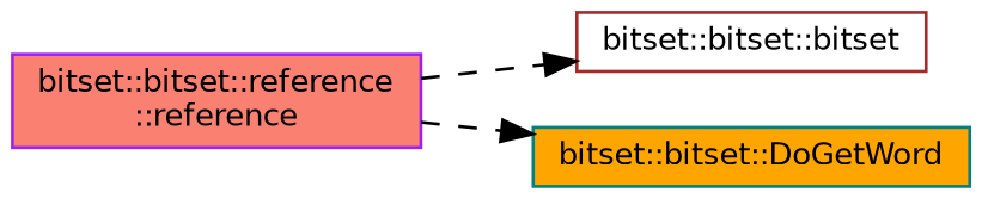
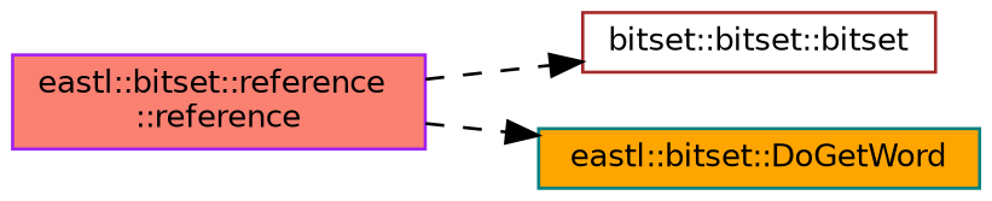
  digraph {
    rankdir=LR
    node [fontname=Helvetica fontsize=10 shape=box style=filled]
    edge [color=black fontname=Helvetica fontsize=10 labelfontname=Helvetica labelfontsize=10 style=dashed]
-   n1 [color=purple fillcolor=salmon fontcolor=black height=0.2 label="bitset::bitset::reference\l::reference" width=0.4]
+   n1 [color=purple fillcolor=salmon fontcolor=black height=0.2 label="eastl::bitset::reference\l::reference" width=0.4]
    n2 [color=brown fillcolor=white height=0.2 label="bitset::bitset::bitset" width=0.4]
-   n3 [color=teal fillcolor=orange height=0.2 label="bitset::bitset::DoGetWord" width=0.4]
+   n3 [color=teal fillcolor=orange height=0.2 label="eastl::bitset::DoGetWord" width=0.4]
    n1 -> n2
    n1 -> n3
  }
